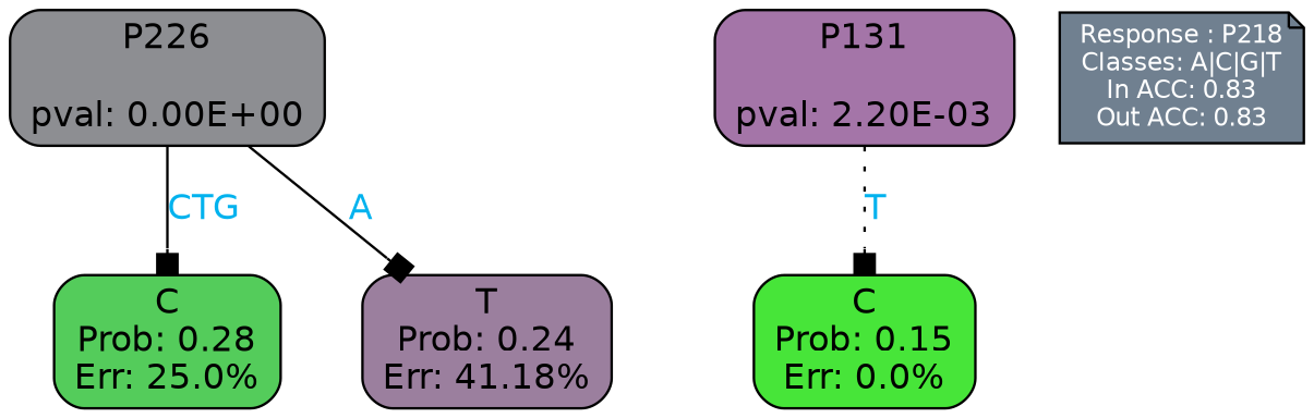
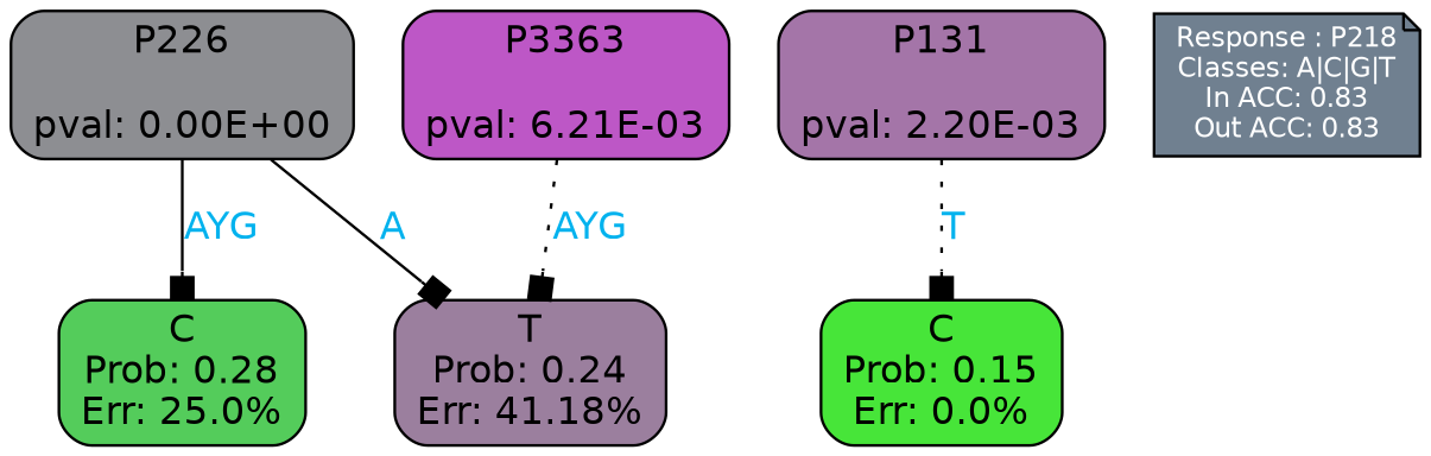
  digraph {
    ranksep=equally
    splines=polylines
    node [color=black fontname=helvetica shape=box style="filled, rounded"]
    edge [arrowhead=box fontcolor=deepskyblue2 fontname=helvetica style=solid]
    n1 [fillcolor="#9b7f9e" label="T\nProb: 0.24\nErr: 41.18%"]
    n2 [fillcolor="#47e539" label="C\nProb: 0.15\nErr: 0.0%"]
    n3 [fillcolor="#54cc5b" label="C\nProb: 0.28\nErr: 25.0%"]
    n4 [align=left fillcolor=slategray fontcolor=white fontsize=10 label="Response : P218\nClasses: A|C|G|T\nIn ACC: 0.83\nOut ACC: 0.83\n" shape=note style=filled]
    n5 [fillcolor="#8d8e92" label="P226\n\npval: 0.00E+00"]
    n6 [fillcolor="#a475a8" label="P131\n\npval: 2.20E-03"]
+   n7 [fillcolor="#bd57c6" label="P3363\n\npval: 6.21E-03"]
    subgraph sub_1 {
      rank=same
      n1
      n2
      n3
    }
    subgraph sub_2 {
      rank=same
      n4
      n5
    }
    n5 -> n1 [label=A]
-   n5 -> n3 [label=CTG]
+   n5 -> n3 [label=AYG]
    n6 -> n2 [label=T style=dotted]
+   n7 -> n1 [label=AYG style=dotted]
  }
